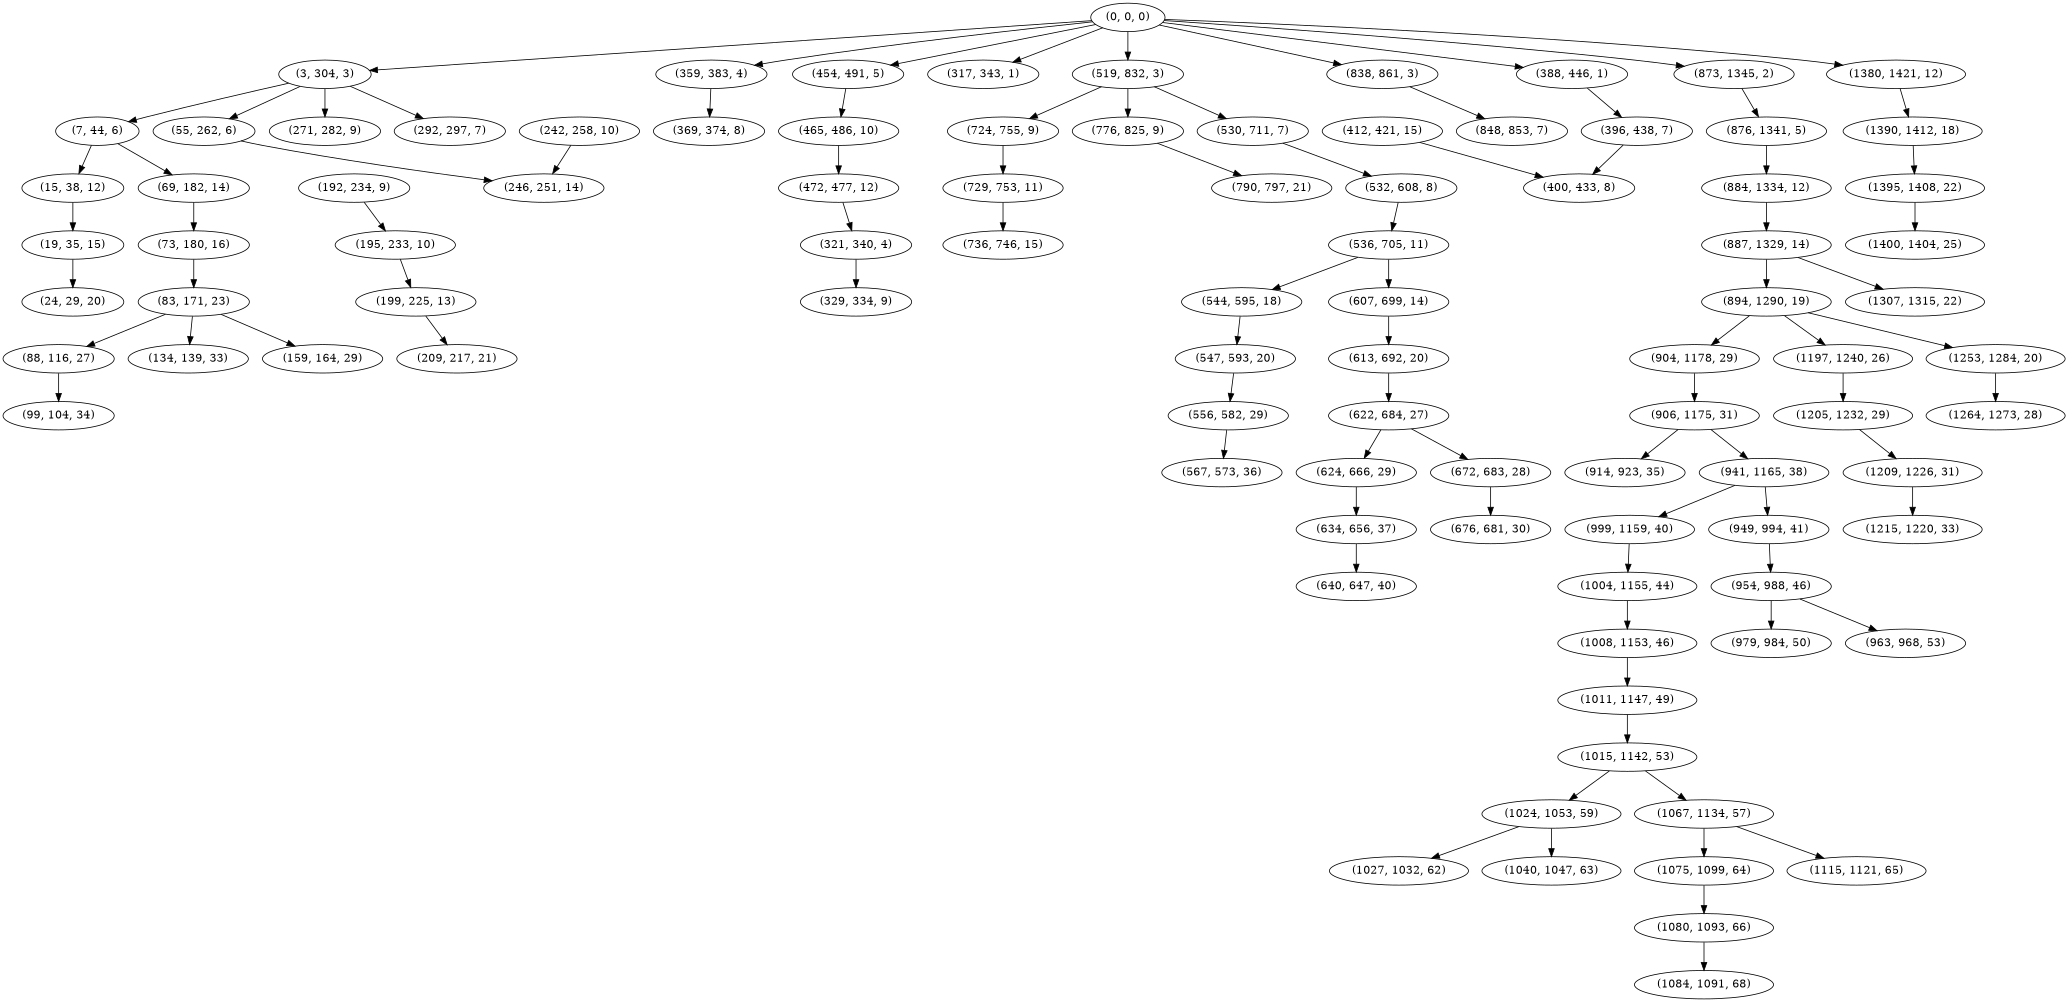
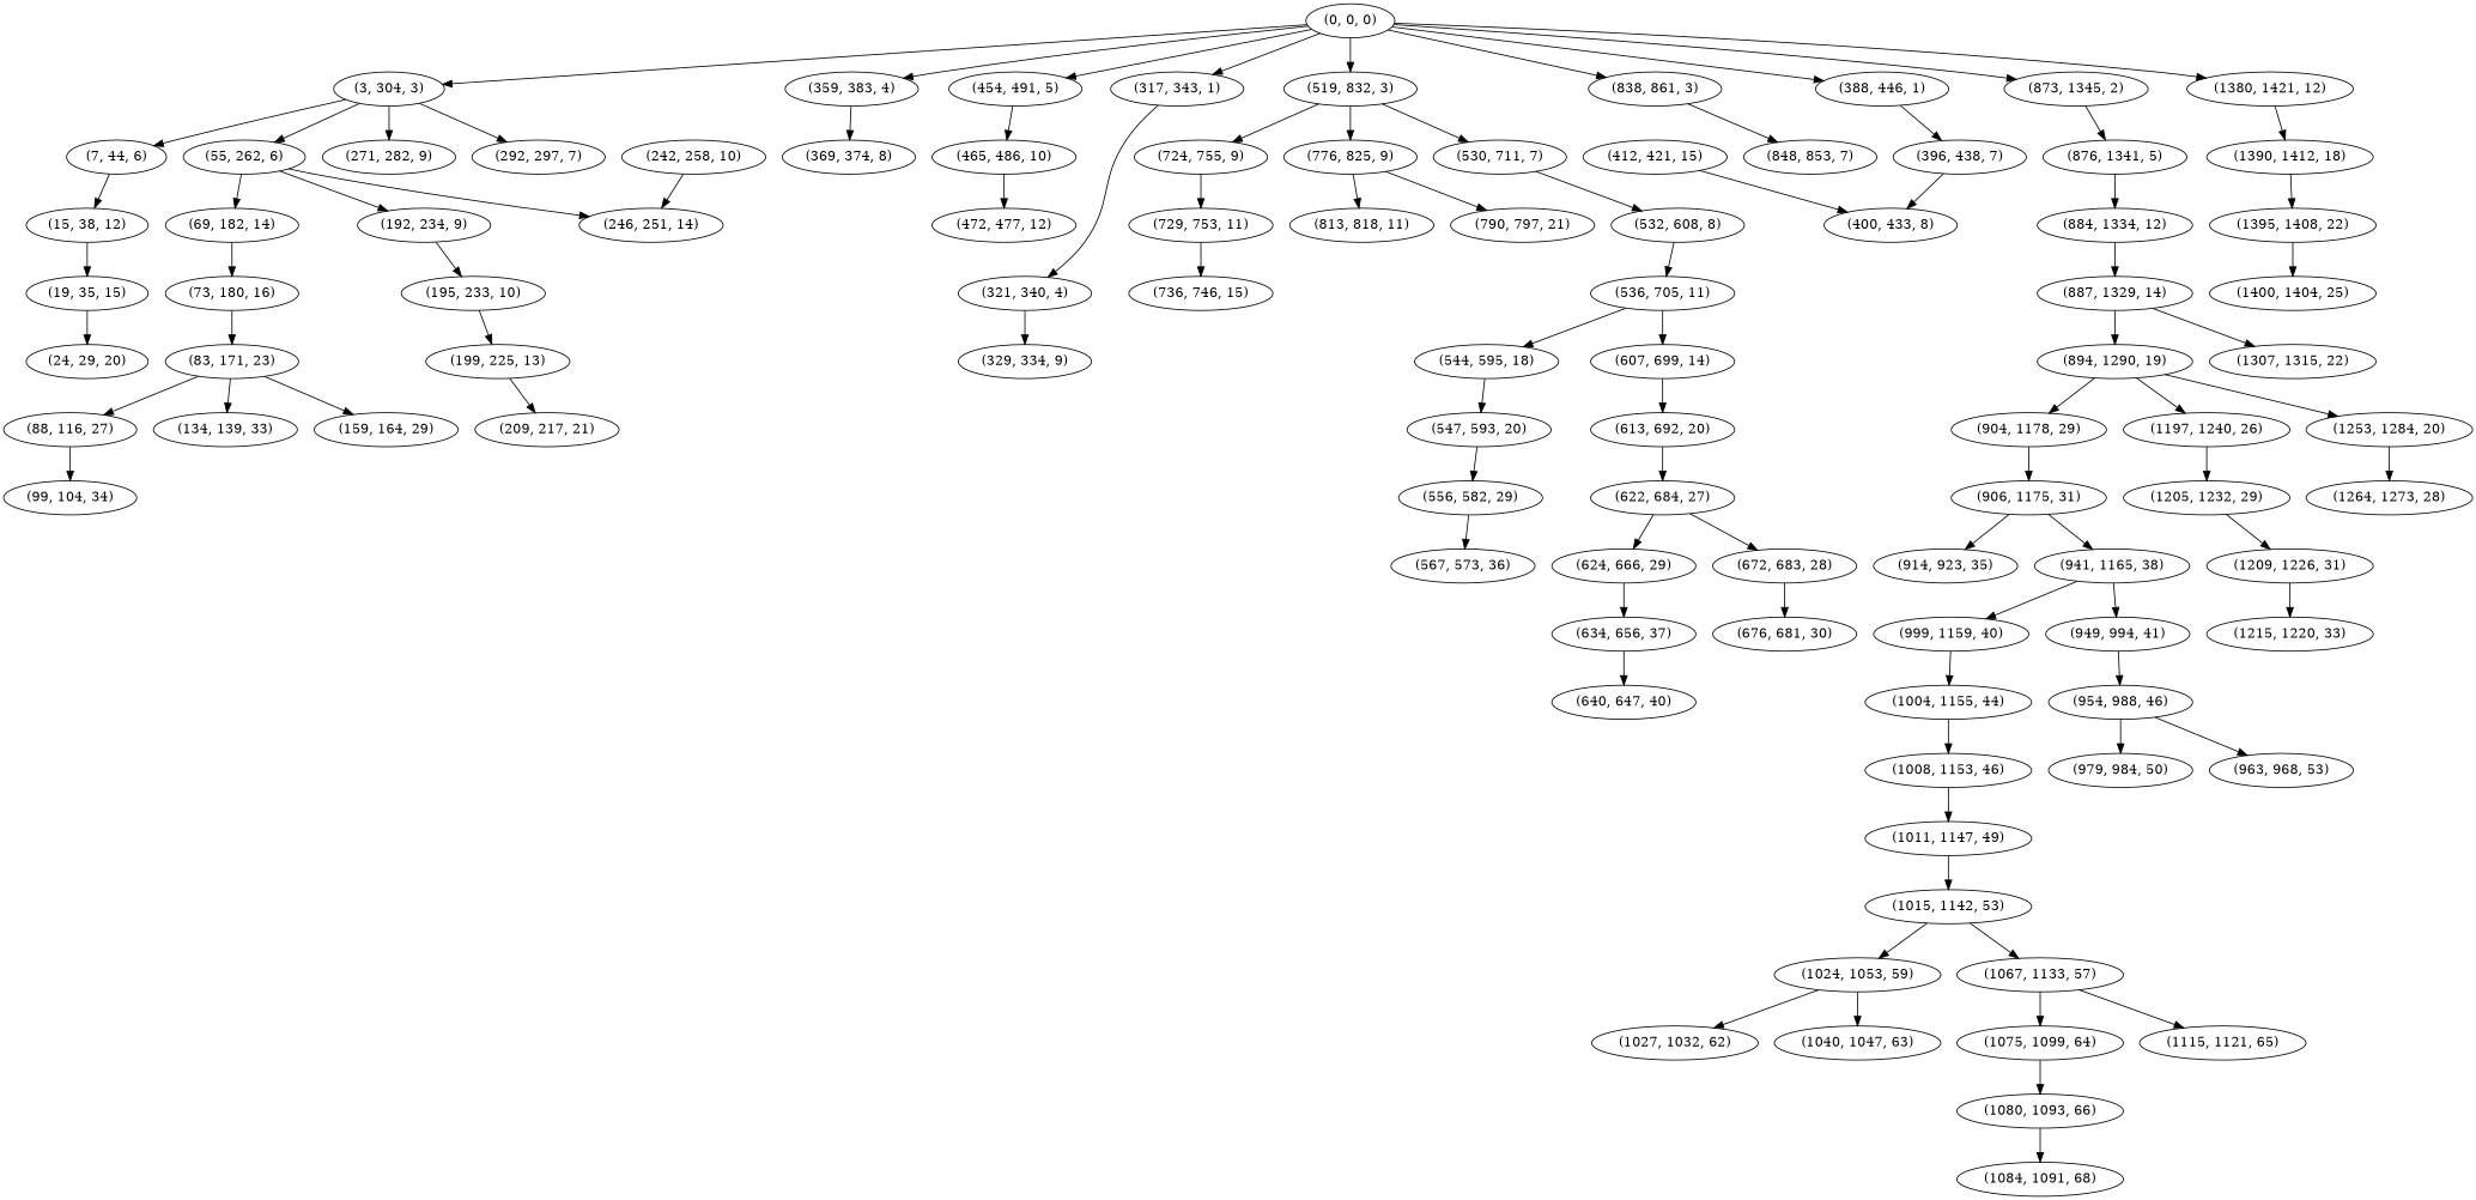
  digraph {
    "(0, 0, 0)"
    "(3, 304, 3)"
    "(317, 343, 1)"
    "(359, 383, 4)"
    "(388, 446, 1)"
    "(454, 491, 5)"
    "(519, 832, 3)"
    "(838, 861, 3)"
    "(873, 1345, 2)"
    "(1380, 1421, 12)"
    "(7, 44, 6)"
    "(55, 262, 6)"
    "(271, 282, 9)"
    "(292, 297, 7)"
    "(321, 340, 4)"
    "(369, 374, 8)"
    "(396, 438, 7)"
    "(465, 486, 10)"
    "(530, 711, 7)"
    "(724, 755, 9)"
    "(776, 825, 9)"
    "(848, 853, 7)"
    "(876, 1341, 5)"
    "(1390, 1412, 18)"
    "(15, 38, 12)"
    "(69, 182, 14)"
    "(192, 234, 9)"
    "(246, 251, 14)"
    "(19, 35, 15)"
    "(24, 29, 20)"
    "(73, 180, 16)"
    "(195, 233, 10)"
    "(242, 258, 10)"
    "(83, 171, 23)"
    "(88, 116, 27)"
    "(134, 139, 33)"
    "(159, 164, 29)"
    "(99, 104, 34)"
    "(199, 225, 13)"
    "(209, 217, 21)"
    "(329, 334, 9)"
    "(400, 433, 8)"
    "(412, 421, 15)"
    "(472, 477, 12)"
    n45 [label="(532, 608, 8)"]
    "(729, 753, 11)"
    "(790, 797, 21)"
+   "(813, 818, 11)"
    "(536, 705, 11)"
    "(544, 595, 18)"
    "(607, 699, 14)"
    "(547, 593, 20)"
    "(613, 692, 20)"
    "(556, 582, 29)"
    "(567, 573, 36)"
    "(622, 684, 27)"
    "(624, 666, 29)"
    "(672, 683, 28)"
    "(634, 656, 37)"
    "(676, 681, 30)"
    "(640, 647, 40)"
    "(736, 746, 15)"
    "(884, 1334, 12)"
    "(887, 1329, 14)"
    "(894, 1290, 19)"
    "(1307, 1315, 22)"
    "(904, 1178, 29)"
    "(1197, 1240, 26)"
    "(1253, 1284, 20)"
    "(906, 1175, 31)"
    "(1205, 1232, 29)"
    "(1264, 1273, 28)"
    "(914, 923, 35)"
    "(941, 1165, 38)"
    "(949, 994, 41)"
    "(999, 1159, 40)"
    "(954, 988, 46)"
    "(1004, 1155, 44)"
    "(963, 968, 53)"
    "(979, 984, 50)"
    "(1008, 1153, 46)"
    "(1011, 1147, 49)"
    "(1015, 1142, 53)"
    "(1024, 1053, 59)"
-   "(1067, 1134, 57)"
+   "(1067, 1134, 57)" [label="(1067, 1133, 57)"]
    "(1027, 1032, 62)"
    "(1040, 1047, 63)"
    "(1075, 1099, 64)"
    "(1115, 1121, 65)"
    "(1080, 1093, 66)"
    "(1084, 1091, 68)"
    "(1209, 1226, 31)"
    "(1215, 1220, 33)"
    "(1395, 1408, 22)"
    "(1400, 1404, 25)"
    "(0, 0, 0)" -> "(3, 304, 3)"
    "(0, 0, 0)" -> "(317, 343, 1)"
    "(0, 0, 0)" -> "(359, 383, 4)"
    "(0, 0, 0)" -> "(388, 446, 1)"
    "(0, 0, 0)" -> "(454, 491, 5)"
    "(0, 0, 0)" -> "(519, 832, 3)"
    "(0, 0, 0)" -> "(838, 861, 3)"
    "(0, 0, 0)" -> "(873, 1345, 2)"
    "(0, 0, 0)" -> "(1380, 1421, 12)"
    "(3, 304, 3)" -> "(7, 44, 6)"
    "(3, 304, 3)" -> "(55, 262, 6)"
    "(3, 304, 3)" -> "(271, 282, 9)"
    "(3, 304, 3)" -> "(292, 297, 7)"
-   "(472, 477, 12)" -> "(321, 340, 4)"
+   "(317, 343, 1)" -> "(321, 340, 4)"
    "(359, 383, 4)" -> "(369, 374, 8)"
    "(388, 446, 1)" -> "(396, 438, 7)"
    "(454, 491, 5)" -> "(465, 486, 10)"
    "(519, 832, 3)" -> "(530, 711, 7)"
    "(519, 832, 3)" -> "(724, 755, 9)"
    "(519, 832, 3)" -> "(776, 825, 9)"
    "(838, 861, 3)" -> "(848, 853, 7)"
    "(873, 1345, 2)" -> "(876, 1341, 5)"
    "(1380, 1421, 12)" -> "(1390, 1412, 18)"
    "(7, 44, 6)" -> "(15, 38, 12)"
-   "(7, 44, 6)" -> "(69, 182, 14)"
+   "(55, 262, 6)" -> "(69, 182, 14)"
+   "(55, 262, 6)" -> "(192, 234, 9)"
    "(55, 262, 6)" -> "(246, 251, 14)"
    "(321, 340, 4)" -> "(329, 334, 9)"
    "(396, 438, 7)" -> "(400, 433, 8)"
    "(465, 486, 10)" -> "(472, 477, 12)"
    "(530, 711, 7)" -> n45
    "(724, 755, 9)" -> "(729, 753, 11)"
    "(776, 825, 9)" -> "(790, 797, 21)"
+   "(776, 825, 9)" -> "(813, 818, 11)"
    "(876, 1341, 5)" -> "(884, 1334, 12)"
    "(1390, 1412, 18)" -> "(1395, 1408, 22)"
    "(15, 38, 12)" -> "(19, 35, 15)"
    "(69, 182, 14)" -> "(73, 180, 16)"
    "(192, 234, 9)" -> "(195, 233, 10)"
    "(19, 35, 15)" -> "(24, 29, 20)"
    "(73, 180, 16)" -> "(83, 171, 23)"
    "(195, 233, 10)" -> "(199, 225, 13)"
    "(242, 258, 10)" -> "(246, 251, 14)"
    "(83, 171, 23)" -> "(88, 116, 27)"
    "(83, 171, 23)" -> "(134, 139, 33)"
    "(83, 171, 23)" -> "(159, 164, 29)"
    "(88, 116, 27)" -> "(99, 104, 34)"
    "(199, 225, 13)" -> "(209, 217, 21)"
    "(412, 421, 15)" -> "(400, 433, 8)"
    n45 -> "(536, 705, 11)"
    "(729, 753, 11)" -> "(736, 746, 15)"
    "(536, 705, 11)" -> "(544, 595, 18)"
    "(536, 705, 11)" -> "(607, 699, 14)"
    "(544, 595, 18)" -> "(547, 593, 20)"
    "(607, 699, 14)" -> "(613, 692, 20)"
    "(547, 593, 20)" -> "(556, 582, 29)"
    "(613, 692, 20)" -> "(622, 684, 27)"
    "(556, 582, 29)" -> "(567, 573, 36)"
    "(622, 684, 27)" -> "(624, 666, 29)"
    "(622, 684, 27)" -> "(672, 683, 28)"
    "(624, 666, 29)" -> "(634, 656, 37)"
    "(672, 683, 28)" -> "(676, 681, 30)"
    "(634, 656, 37)" -> "(640, 647, 40)"
    "(884, 1334, 12)" -> "(887, 1329, 14)"
    "(887, 1329, 14)" -> "(894, 1290, 19)"
    "(887, 1329, 14)" -> "(1307, 1315, 22)"
    "(894, 1290, 19)" -> "(904, 1178, 29)"
    "(894, 1290, 19)" -> "(1197, 1240, 26)"
    "(894, 1290, 19)" -> "(1253, 1284, 20)"
    "(904, 1178, 29)" -> "(906, 1175, 31)"
    "(1197, 1240, 26)" -> "(1205, 1232, 29)"
    "(1253, 1284, 20)" -> "(1264, 1273, 28)"
    "(906, 1175, 31)" -> "(914, 923, 35)"
    "(906, 1175, 31)" -> "(941, 1165, 38)"
    "(1205, 1232, 29)" -> "(1209, 1226, 31)"
    "(941, 1165, 38)" -> "(949, 994, 41)"
    "(941, 1165, 38)" -> "(999, 1159, 40)"
    "(949, 994, 41)" -> "(954, 988, 46)"
    "(999, 1159, 40)" -> "(1004, 1155, 44)"
    "(954, 988, 46)" -> "(963, 968, 53)"
    "(954, 988, 46)" -> "(979, 984, 50)"
    "(1004, 1155, 44)" -> "(1008, 1153, 46)"
    "(1008, 1153, 46)" -> "(1011, 1147, 49)"
    "(1011, 1147, 49)" -> "(1015, 1142, 53)"
    "(1015, 1142, 53)" -> "(1024, 1053, 59)"
    "(1015, 1142, 53)" -> "(1067, 1134, 57)"
    "(1024, 1053, 59)" -> "(1027, 1032, 62)"
    "(1024, 1053, 59)" -> "(1040, 1047, 63)"
    "(1067, 1134, 57)" -> "(1075, 1099, 64)"
    "(1067, 1134, 57)" -> "(1115, 1121, 65)"
    "(1075, 1099, 64)" -> "(1080, 1093, 66)"
    "(1080, 1093, 66)" -> "(1084, 1091, 68)"
    "(1209, 1226, 31)" -> "(1215, 1220, 33)"
    "(1395, 1408, 22)" -> "(1400, 1404, 25)"
  }
